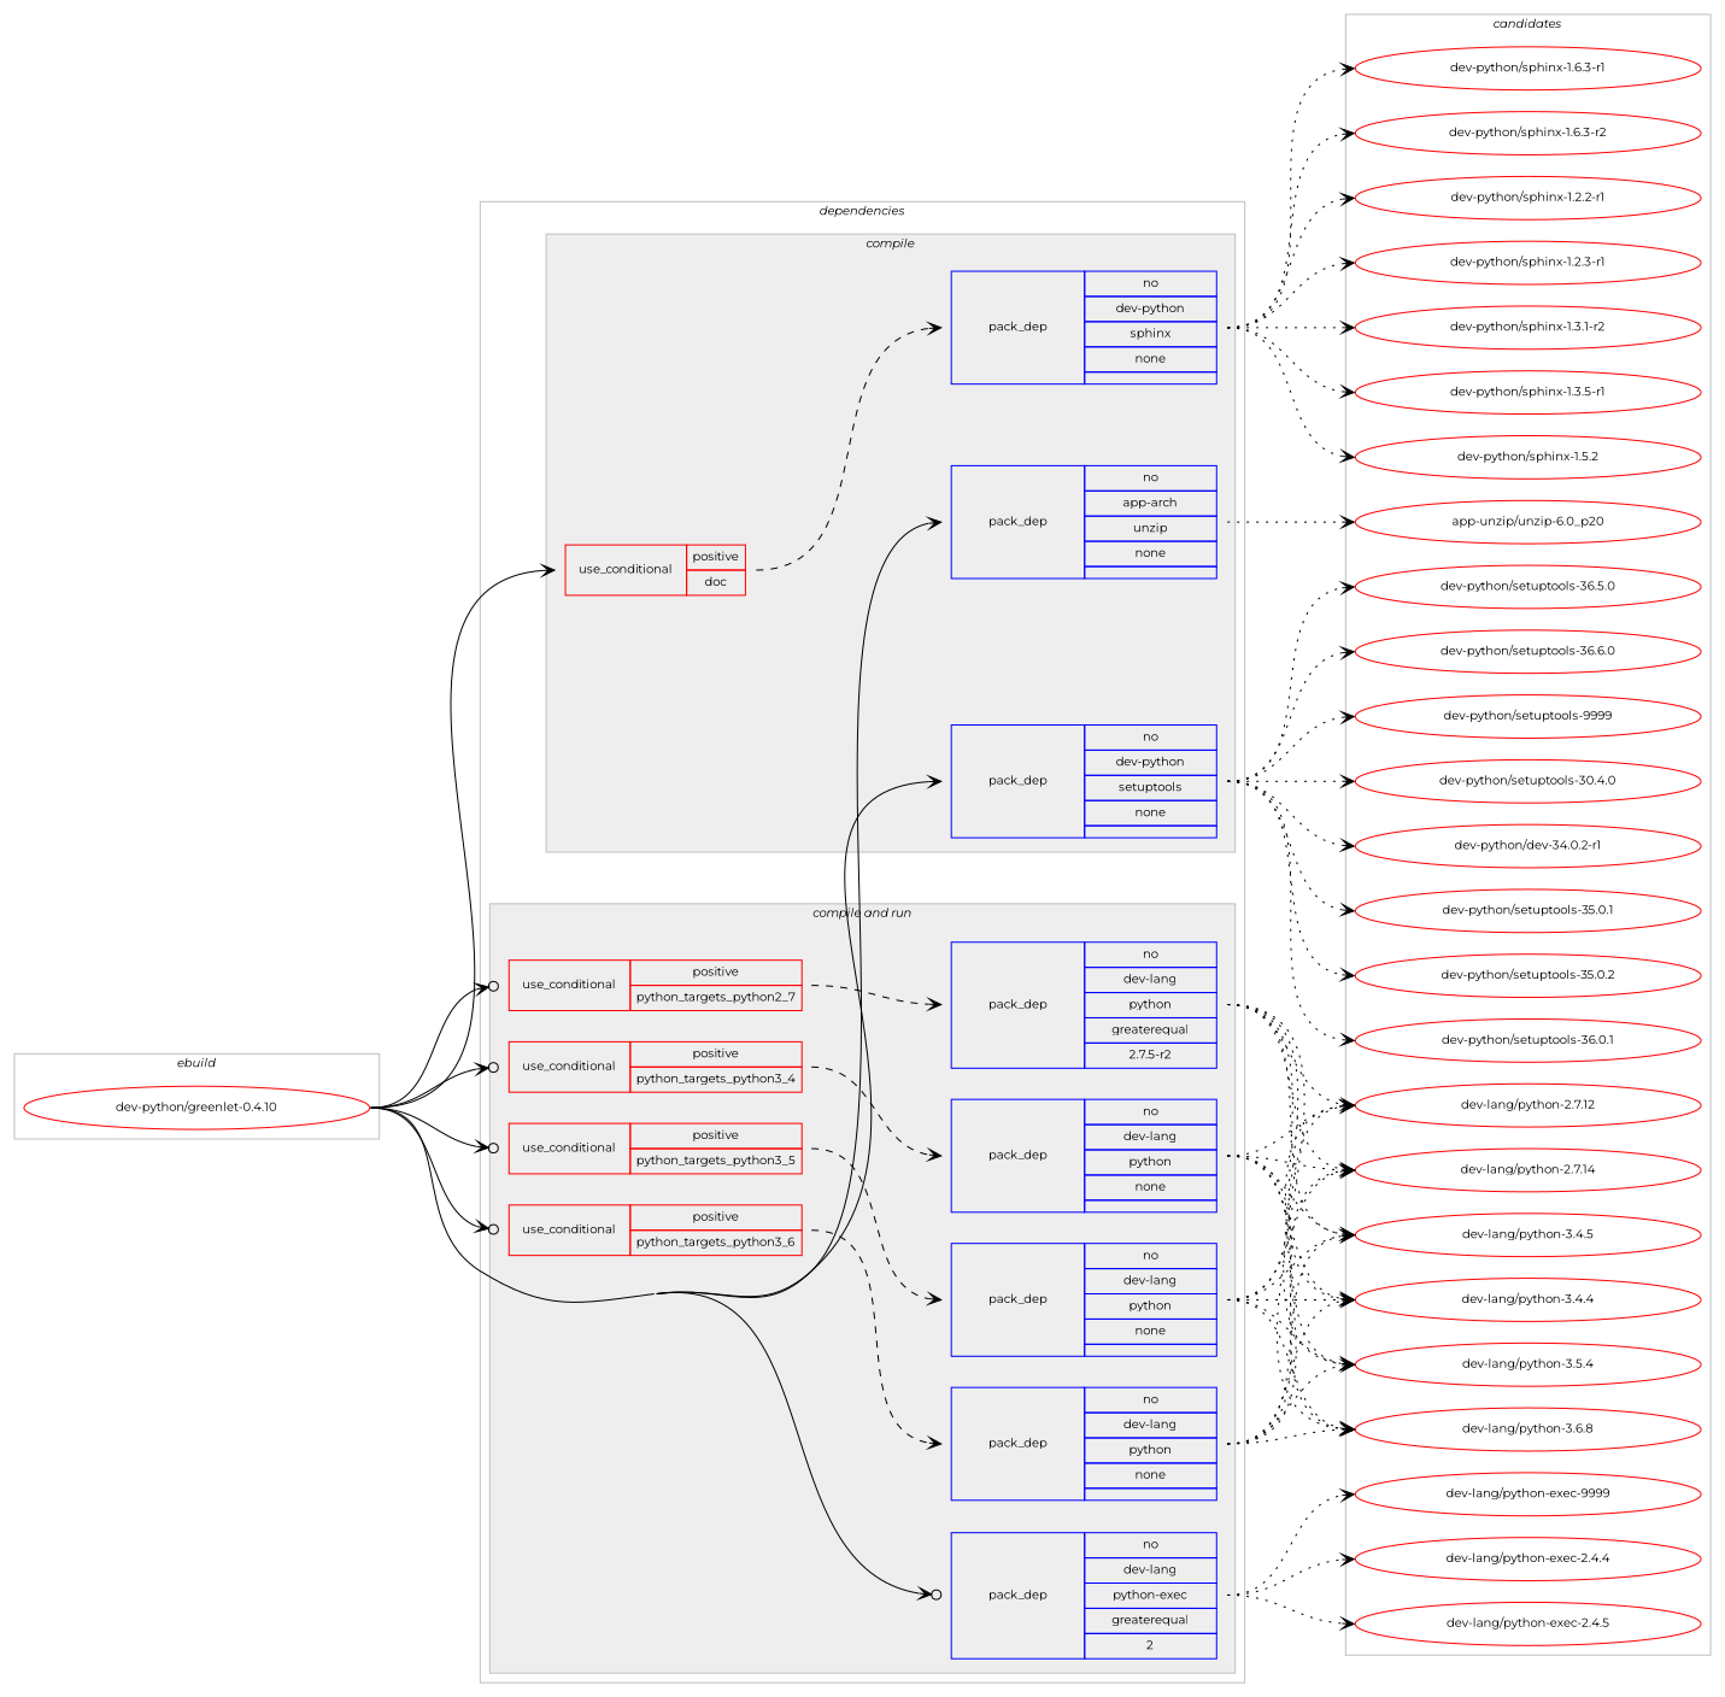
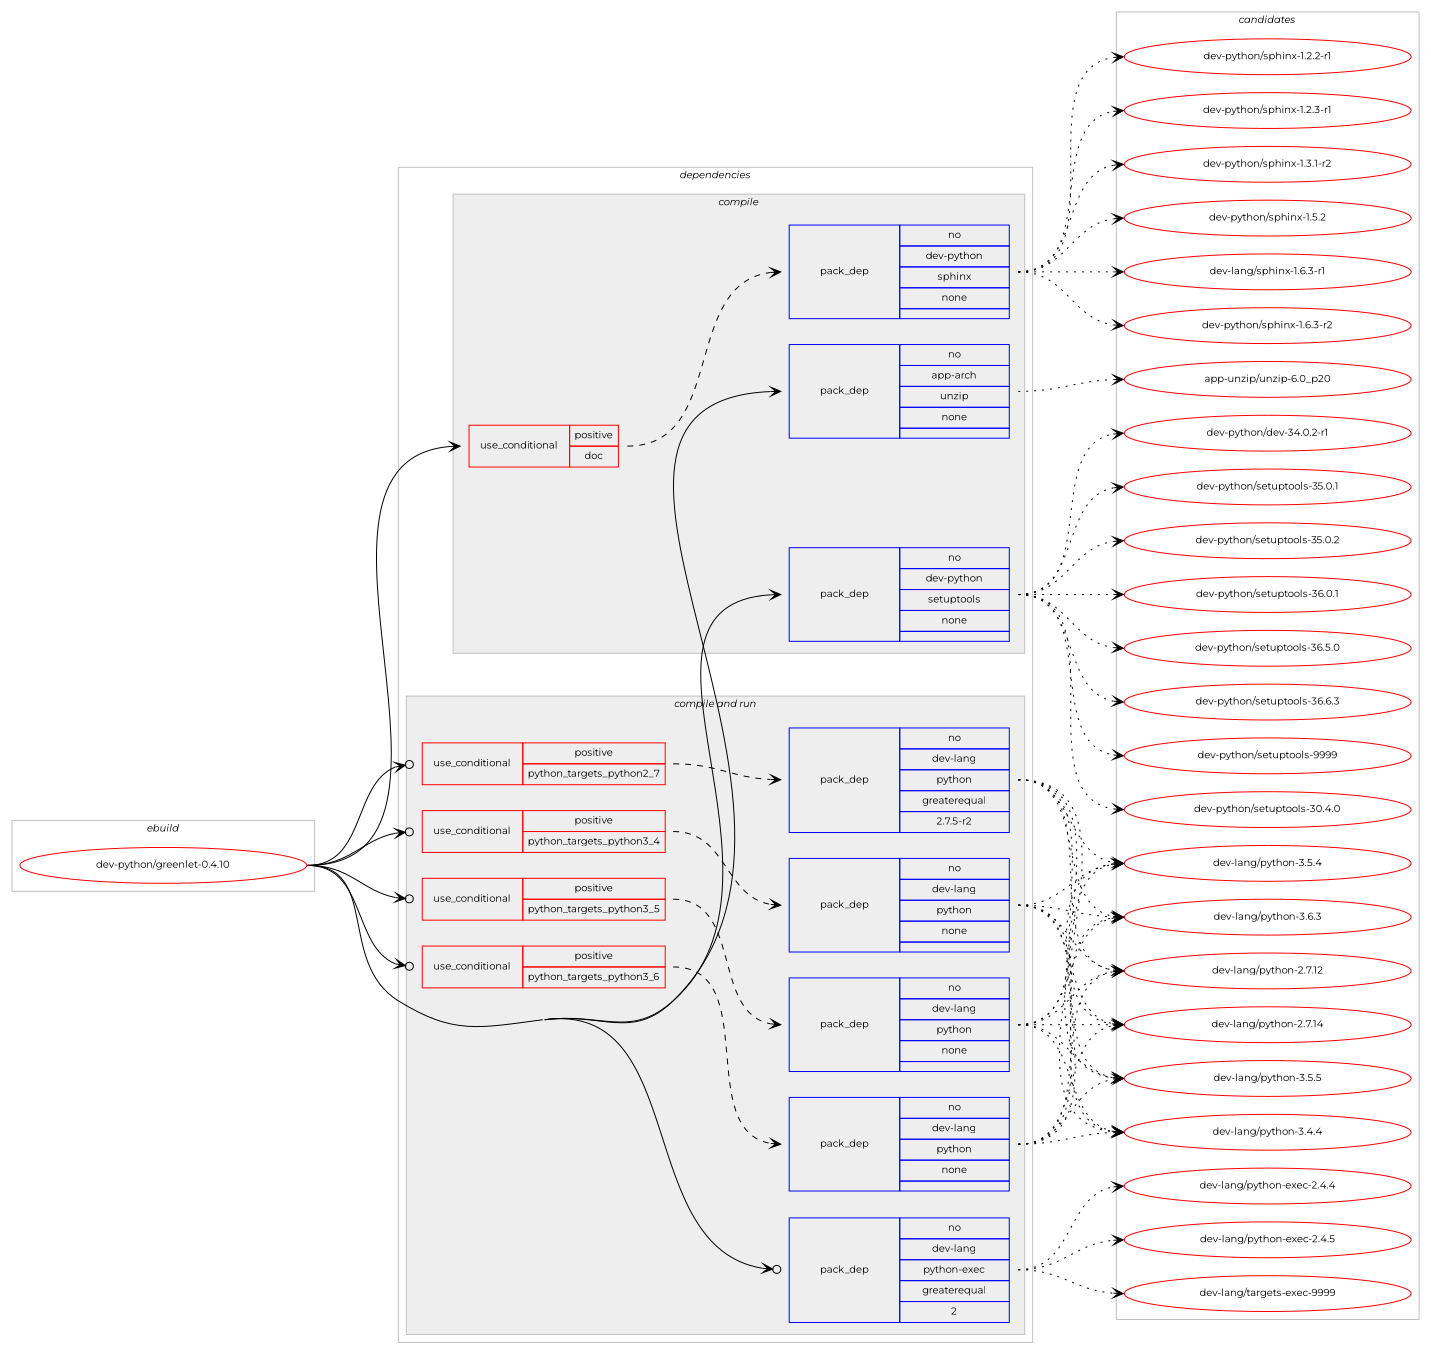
  digraph {
    compound=true
    concentrate=true
    fontname=Montserrat
    fontsize=10
    newrank=true
    rankdir=LR
    ranksep=1.5
    node [color=red fontname=Montserrat fontsize=10]
    edge [arrowhead=vee fontname=Montserrat headport=w style=dotted tailport=e weight=100]
    n1 [label="dev-python/greenlet-0.4.10" width=4]
    n2 [color=blue label=<<TABLE BORDER="0" CELLBORDER="1" CELLSPACING="0" CELLPADDING="4" WIDTH="220"><TR><TD ROWSPAN="6" CELLPADDING="30">pack_dep</TD></TR><TR><TD WIDTH="110">no</TD></TR><TR><TD>dev-python</TD></TR><TR><TD>sphinx</TD></TR><TR><TD>none</TD></TR><TR><TD></TD></TR></TABLE>> shape=none]
    n3 [label=<<TABLE BORDER="0" CELLBORDER="1" CELLSPACING="0" CELLPADDING="4"><TR><TD ROWSPAN="3" CELLPADDING="10">use_conditional</TD></TR><TR><TD>positive</TD></TR><TR><TD>doc</TD></TR></TABLE>> shape=none]
    n4 [color=blue label=<<TABLE BORDER="0" CELLBORDER="1" CELLSPACING="0" CELLPADDING="4" WIDTH="220"><TR><TD ROWSPAN="6" CELLPADDING="30">pack_dep</TD></TR><TR><TD WIDTH="110">no</TD></TR><TR><TD>app-arch</TD></TR><TR><TD>unzip</TD></TR><TR><TD>none</TD></TR><TR><TD></TD></TR></TABLE>> shape=none]
    n5 [color=blue label=<<TABLE BORDER="0" CELLBORDER="1" CELLSPACING="0" CELLPADDING="4" WIDTH="220"><TR><TD ROWSPAN="6" CELLPADDING="30">pack_dep</TD></TR><TR><TD WIDTH="110">no</TD></TR><TR><TD>dev-python</TD></TR><TR><TD>setuptools</TD></TR><TR><TD>none</TD></TR><TR><TD></TD></TR></TABLE>> shape=none]
    n6 [color=blue label=<<TABLE BORDER="0" CELLBORDER="1" CELLSPACING="0" CELLPADDING="4" WIDTH="220"><TR><TD ROWSPAN="6" CELLPADDING="30">pack_dep</TD></TR><TR><TD WIDTH="110">no</TD></TR><TR><TD>dev-lang</TD></TR><TR><TD>python</TD></TR><TR><TD>greaterequal</TD></TR><TR><TD>2.7.5-r2</TD></TR></TABLE>> shape=none]
    n7 [label=<<TABLE BORDER="0" CELLBORDER="1" CELLSPACING="0" CELLPADDING="4"><TR><TD ROWSPAN="3" CELLPADDING="10">use_conditional</TD></TR><TR><TD>positive</TD></TR><TR><TD>python_targets_python2_7</TD></TR></TABLE>> shape=none]
    n8 [color=blue label=<<TABLE BORDER="0" CELLBORDER="1" CELLSPACING="0" CELLPADDING="4" WIDTH="220"><TR><TD ROWSPAN="6" CELLPADDING="30">pack_dep</TD></TR><TR><TD WIDTH="110">no</TD></TR><TR><TD>dev-lang</TD></TR><TR><TD>python</TD></TR><TR><TD>none</TD></TR><TR><TD></TD></TR></TABLE>> shape=none]
    n9 [label=<<TABLE BORDER="0" CELLBORDER="1" CELLSPACING="0" CELLPADDING="4"><TR><TD ROWSPAN="3" CELLPADDING="10">use_conditional</TD></TR><TR><TD>positive</TD></TR><TR><TD>python_targets_python3_4</TD></TR></TABLE>> shape=none]
    n10 [color=blue label=<<TABLE BORDER="0" CELLBORDER="1" CELLSPACING="0" CELLPADDING="4" WIDTH="220"><TR><TD ROWSPAN="6" CELLPADDING="30">pack_dep</TD></TR><TR><TD WIDTH="110">no</TD></TR><TR><TD>dev-lang</TD></TR><TR><TD>python</TD></TR><TR><TD>none</TD></TR><TR><TD></TD></TR></TABLE>> shape=none]
    n11 [label=<<TABLE BORDER="0" CELLBORDER="1" CELLSPACING="0" CELLPADDING="4"><TR><TD ROWSPAN="3" CELLPADDING="10">use_conditional</TD></TR><TR><TD>positive</TD></TR><TR><TD>python_targets_python3_5</TD></TR></TABLE>> shape=none]
    n12 [color=blue label=<<TABLE BORDER="0" CELLBORDER="1" CELLSPACING="0" CELLPADDING="4" WIDTH="220"><TR><TD ROWSPAN="6" CELLPADDING="30">pack_dep</TD></TR><TR><TD WIDTH="110">no</TD></TR><TR><TD>dev-lang</TD></TR><TR><TD>python</TD></TR><TR><TD>none</TD></TR><TR><TD></TD></TR></TABLE>> shape=none]
    n13 [label=<<TABLE BORDER="0" CELLBORDER="1" CELLSPACING="0" CELLPADDING="4"><TR><TD ROWSPAN="3" CELLPADDING="10">use_conditional</TD></TR><TR><TD>positive</TD></TR><TR><TD>python_targets_python3_6</TD></TR></TABLE>> shape=none]
    n14 [color=blue label=<<TABLE BORDER="0" CELLBORDER="1" CELLSPACING="0" CELLPADDING="4" WIDTH="220"><TR><TD ROWSPAN="6" CELLPADDING="30">pack_dep</TD></TR><TR><TD WIDTH="110">no</TD></TR><TR><TD>dev-lang</TD></TR><TR><TD>python-exec</TD></TR><TR><TD>greaterequal</TD></TR><TR><TD>2</TD></TR></TABLE>> shape=none]
    n15 [label="dev-python/sphinx-1.2.2-r1" width=4]
    n16 [label="dev-python/sphinx-1.2.3-r1" width=4]
    n17 [label="dev-python/sphinx-1.3.1-r2" width=4]
-   n18 [label="dev-python/sphinx-1.3.5-r1" width=4]
    n19 [label="dev-python/sphinx-1.5.2" width=4]
-   n20 [label="dev-python/sphinx-1.6.3-r1" width=4]
+   n20 [label="dev-lang/sphinx-1.6.3-r1" width=4]
    n21 [label="dev-python/sphinx-1.6.3-r2" width=4]
    n22 [label="app-unzip/unzip-6.0_p20" width=4]
    n23 [label="dev-python/setuptools-30.4.0" width=4]
    n24 [label="dev-python/dev-34.0.2-r1" width=4]
    n25 [label="dev-python/setuptools-35.0.1" width=4]
    n26 [label="dev-python/setuptools-35.0.2" width=4]
    n27 [label="dev-python/setuptools-36.0.1" width=4]
    n28 [label="dev-python/setuptools-36.5.0" width=4]
-   n29 [label="dev-python/setuptools-36.6.0" width=4]
+   n29 [label="dev-python/setuptools-36.6.3" width=4]
    n30 [label="dev-python/setuptools-9999" width=4]
    n31 [label="dev-lang/python-2.7.12" width=4]
    n32 [label="dev-lang/python-2.7.14" width=4]
-   n33 [label="dev-lang/python-3.4.5" width=4]
+   n33 [label="dev-lang/python-3.5.5" width=4]
    n34 [label="dev-lang/python-3.4.4" width=4]
    n35 [label="dev-lang/python-3.5.4" width=4]
-   n36 [label="dev-lang/python-3.6.8" width=4]
+   n36 [label="dev-lang/python-3.6.3" width=4]
    n37 [label="dev-lang/python-exec-2.4.4" width=4]
    n38 [label="dev-lang/python-exec-2.4.5" width=4]
-   n39 [label="dev-lang/python-exec-9999" width=4]
+   n39 [label="dev-lang/targets-exec-9999" width=4]
    subgraph cluster_1 {
      color=gray
      label=<<i>ebuild</i>>
      rank=same
      n1
    }
    subgraph cluster_2 {
      color=gray
      label=<<i>dependencies</i>>
      subgraph cluster_3 {
        color=gray
        fillcolor="#eeeeee"
        label=<<i>compile</i>>
        style=filled
        subgraph sub_4 {
          color=gray
          fillcolor="#eeeeee"
          label=<<i>compile</i>>
          style=filled
          n3
          subgraph sub_5 {
            color=gray
            fillcolor="#eeeeee"
            label=<<i>compile</i>>
            style=filled
            n2
          }
        }
        subgraph sub_6 {
          color=gray
          fillcolor="#eeeeee"
          label=<<i>compile</i>>
          style=filled
          n4
        }
        subgraph sub_7 {
          color=gray
          fillcolor="#eeeeee"
          label=<<i>compile</i>>
          style=filled
          n5
        }
      }
      subgraph cluster_8 {
        color=gray
        fillcolor="#eeeeee"
        label=<<i>compile and run</i>>
        style=filled
        subgraph sub_9 {
          color=gray
          fillcolor="#eeeeee"
          label=<<i>compile and run</i>>
          style=filled
          n7
          subgraph sub_10 {
            color=gray
            fillcolor="#eeeeee"
            label=<<i>compile and run</i>>
            style=filled
            n6
          }
        }
        subgraph sub_11 {
          color=gray
          fillcolor="#eeeeee"
          label=<<i>compile and run</i>>
          style=filled
          n9
          subgraph sub_12 {
            color=gray
            fillcolor="#eeeeee"
            label=<<i>compile and run</i>>
            style=filled
            n8
          }
        }
        subgraph sub_13 {
          color=gray
          fillcolor="#eeeeee"
          label=<<i>compile and run</i>>
          style=filled
          n11
          subgraph sub_14 {
            color=gray
            fillcolor="#eeeeee"
            label=<<i>compile and run</i>>
            style=filled
            n10
          }
        }
        subgraph sub_15 {
          color=gray
          fillcolor="#eeeeee"
          label=<<i>compile and run</i>>
          style=filled
          n13
          subgraph sub_16 {
            color=gray
            fillcolor="#eeeeee"
            label=<<i>compile and run</i>>
            style=filled
            n12
          }
        }
        subgraph sub_17 {
          color=gray
          fillcolor="#eeeeee"
          label=<<i>compile and run</i>>
          style=filled
          n14
        }
      }
      subgraph cluster_18 {
        color=gray
        fillcolor="#eeeeee"
        label=<<i>run</i>>
        style=filled
      }
    }
    subgraph cluster_19 {
      color=gray
      label=<<i>candidates</i>>
      rank=same
      subgraph sub_20 {
        color=black
        label=<<i>candidates</i>>
        nodesep=1
        rank=same
        n15
        n16
        n17
-       n18
        n19
        n20
        n21
      }
      subgraph sub_21 {
        color=black
        label=<<i>candidates</i>>
        nodesep=1
        rank=same
        n22
      }
      subgraph sub_22 {
        color=black
        label=<<i>candidates</i>>
        nodesep=1
        rank=same
        n23
        n24
        n25
        n26
        n27
        n28
        n29
        n30
      }
      subgraph sub_23 {
        color=black
        label=<<i>candidates</i>>
        nodesep=1
        rank=same
        n31
        n32
        n33
        n34
        n35
        n36
      }
      subgraph sub_24 {
        color=black
        label=<<i>candidates</i>>
        nodesep=1
        rank=same
        n31
        n32
        n33
        n34
        n35
        n36
      }
      subgraph sub_25 {
        color=black
        label=<<i>candidates</i>>
        nodesep=1
        rank=same
        n31
        n32
        n33
        n34
        n35
        n36
      }
      subgraph sub_26 {
        color=black
        label=<<i>candidates</i>>
        nodesep=1
        rank=same
        n37
        n38
        n39
      }
      subgraph sub_27 {
        color=black
        label=<<i>candidates</i>>
        nodesep=1
        rank=same
        n31
        n32
        n33
        n34
        n35
        n36
      }
    }
    n1 -> n3 [style=solid weight=20]
    n1 -> n4 [style=solid weight=20]
    n1 -> n5 [style=solid weight=20]
    n1 -> n7 [arrowhead=odotvee style=solid weight=20]
    n1 -> n9 [arrowhead=odotvee style=solid weight=20]
    n1 -> n11 [arrowhead=odotvee style=solid weight=20]
    n1 -> n13 [arrowhead=odotvee style=solid weight=20]
    n1 -> n14 [arrowhead=odotvee style=solid weight=20]
    n2 -> n15
    n2 -> n16
    n2 -> n17
-   n2 -> n18
    n2 -> n19
    n2 -> n20
    n2 -> n21
    n3 -> n2 [style=dashed weight=20]
    n4 -> n22
    n5 -> n23
    n5 -> n24
    n5 -> n25
    n5 -> n26
    n5 -> n27
    n5 -> n28
    n5 -> n29
    n5 -> n30
    n6 -> n31
    n6 -> n32
    n6 -> n33
    n6 -> n34
    n6 -> n35
    n6 -> n36
    n7 -> n6 [style=dashed weight=20]
    n8 -> n31
    n8 -> n32
    n8 -> n33
    n8 -> n34
    n8 -> n35
    n8 -> n36
    n9 -> n8 [style=dashed weight=20]
    n10 -> n31
    n10 -> n32
    n10 -> n33
    n10 -> n34
    n10 -> n35
    n10 -> n36
    n11 -> n10 [style=dashed weight=20]
    n12 -> n31
    n12 -> n32
    n12 -> n33
    n12 -> n34
    n12 -> n35
    n12 -> n36
    n13 -> n12 [style=dashed weight=20]
    n14 -> n37
    n14 -> n38
    n14 -> n39
  }
